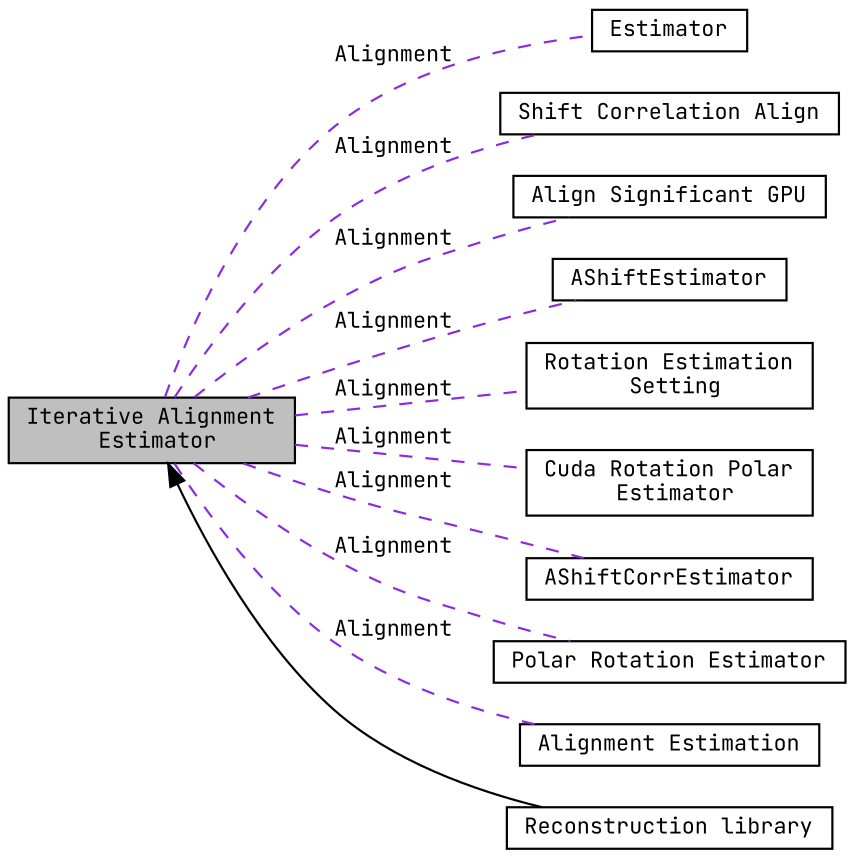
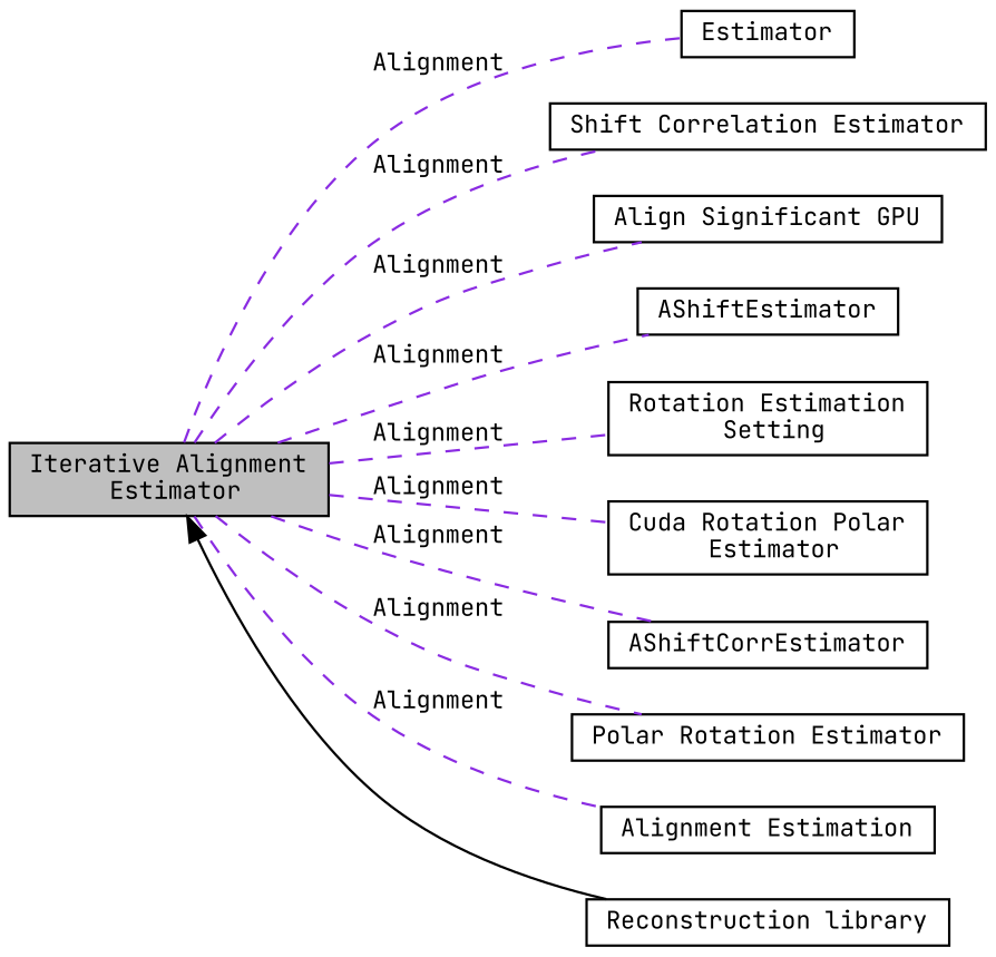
  digraph {
    fontname="JetBrains Mono"
    rankdir=LR
    node [color=black fillcolor=white fontname="JetBrains Mono" fontsize=10 shape=record style=filled]
    edge [color=blueviolet dir=none fontname="JetBrains Mono" fontsize=10 labelfontname=Helvetica labelfontsize=10 shape=plaintext style=dashed]
    n1 [height=0.2 label=Estimator width=0.4]
-   n2 [height=0.2 label="Shift Correlation Align" width=0.4]
+   n2 [height=0.2 label="Shift Correlation Estimator" width=0.4]
    n3 [height=0.2 label="Align Significant GPU" width=0.4]
    n4 [fillcolor=grey75 fontcolor=black height=0.2 label="Iterative Alignment\l Estimator" width=0.4]
    n5 [height=0.2 label=AShiftEstimator width=0.4]
    n6 [height=0.2 label="Rotation Estimation\l Setting" width=0.4]
    n7 [height=0.2 label="Cuda Rotation Polar\l Estimator" width=0.4]
    n8 [height=0.2 label=AShiftCorrEstimator width=0.4]
    n9 [height=0.2 label="Polar Rotation Estimator" width=0.4]
    n10 [height=0.2 label="Alignment Estimation" width=0.4]
    n11 [height=0.2 label="Reconstruction library" width=0.4]
    n4 -> n1 [label=Alignment]
    n4 -> n2 [label=Alignment]
    n4 -> n3 [label=Alignment]
    n4 -> n5 [label=Alignment]
    n4 -> n6 [label=Alignment]
    n4 -> n7 [label=Alignment]
    n4 -> n8 [label=Alignment]
    n4 -> n9 [label=Alignment]
    n4 -> n10 [label=Alignment]
    n4 -> n11 [dir=back style=solid color=""]
  }
